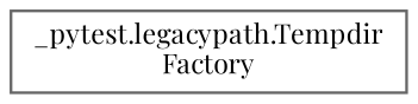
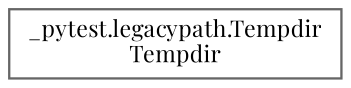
  digraph {
    rankdir=LR
    fontname="Playfair Display"
-   n1 [color=grey40 fillcolor=white fontname="Playfair Display" fontsize=10 height=0.2 label="_pytest.legacypath.Tempdir\lFactory" shape=box style=filled width=0.4]
+   n1 [color=grey40 fillcolor=white fontname="Playfair Display" fontsize=10 height=0.2 label="_pytest.legacypath.Tempdir\lTempdir" shape=box style=filled width=0.4]
  }
